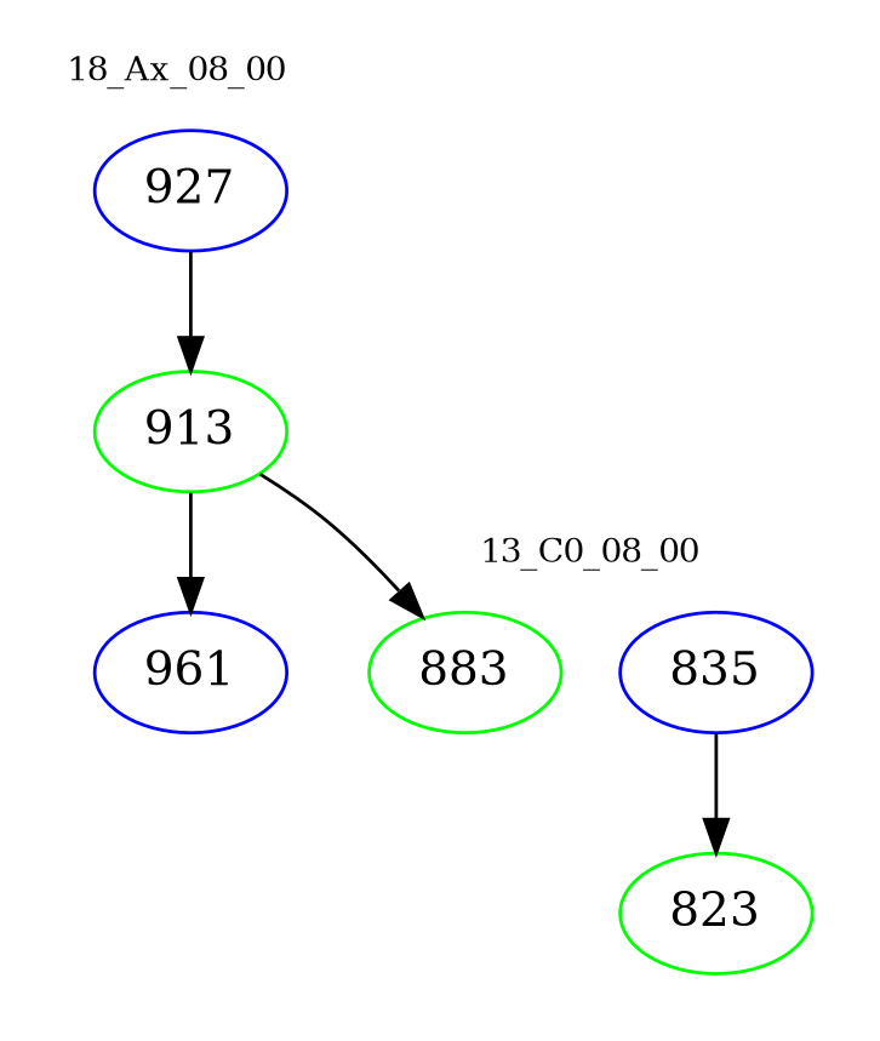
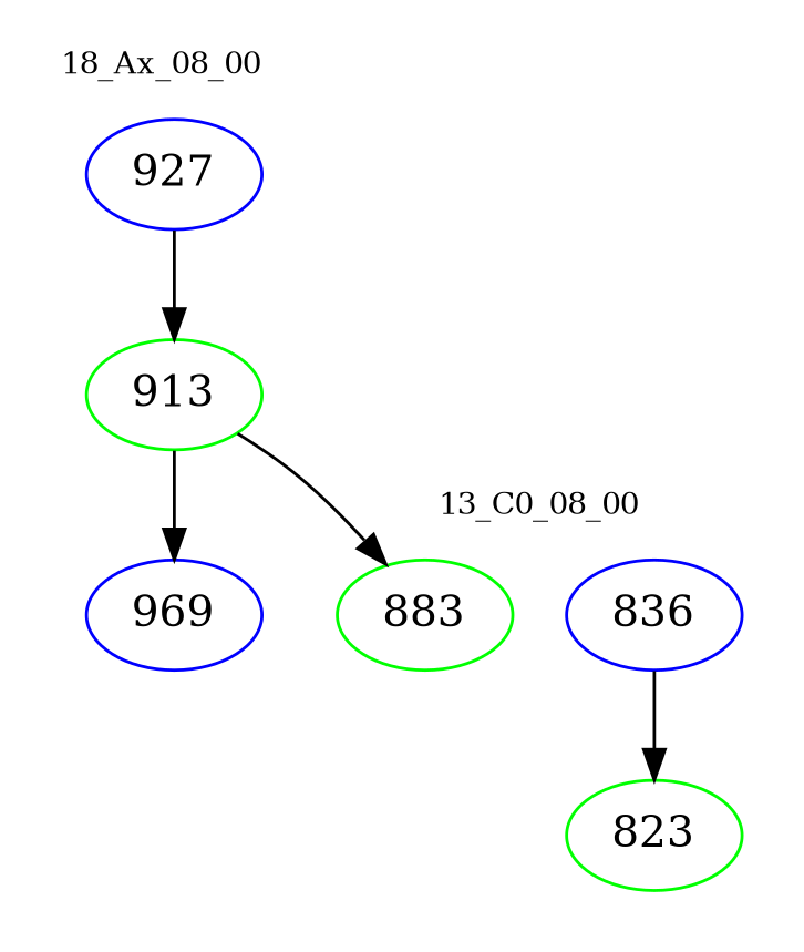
  digraph {
    node [color=blue]
    edge [color=black]
    n1 [label=927]
    n2 [color=green label=913]
-   n3 [label=961]
-   n4 [label=835]
+   n3 [label=969]
+   n4 [label=836]
    n5 [color=green label=823]
    n6 [color=green label=883]
    subgraph cluster_1 {
      color=white
      fontsize=10
      label="18_Ax_08_00"
      n1
      n2
      n3
    }
    subgraph cluster_2 {
      color=white
      fontsize=10
      label="13_C0_08_00"
      n4
      n5
      n6
    }
    n1 -> n2
    n2 -> n3
    n2 -> n6
    n4 -> n5
  }
